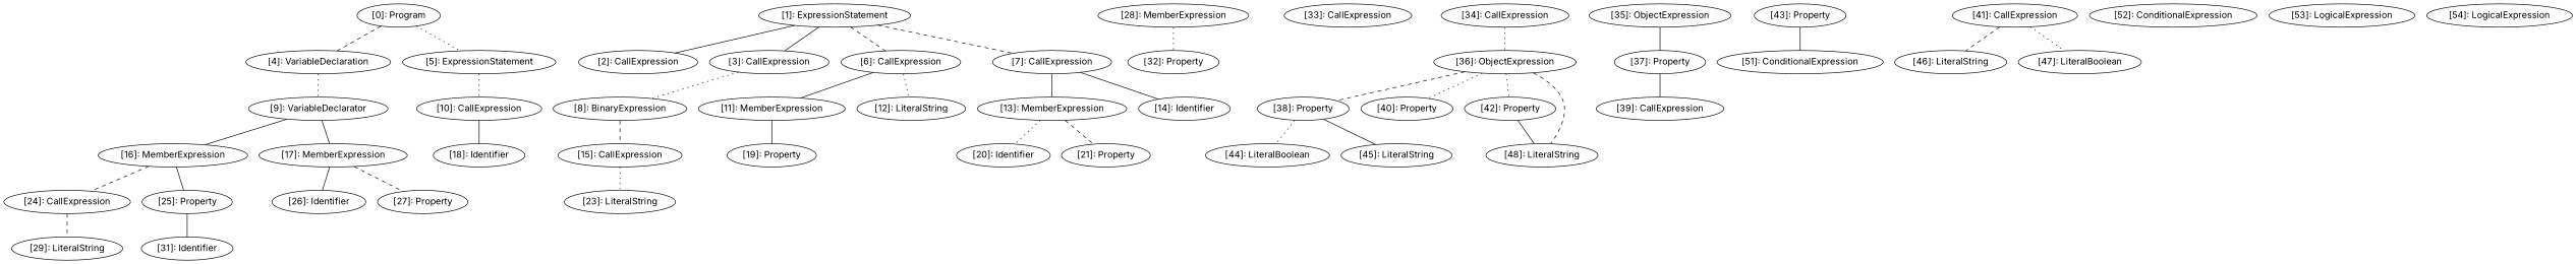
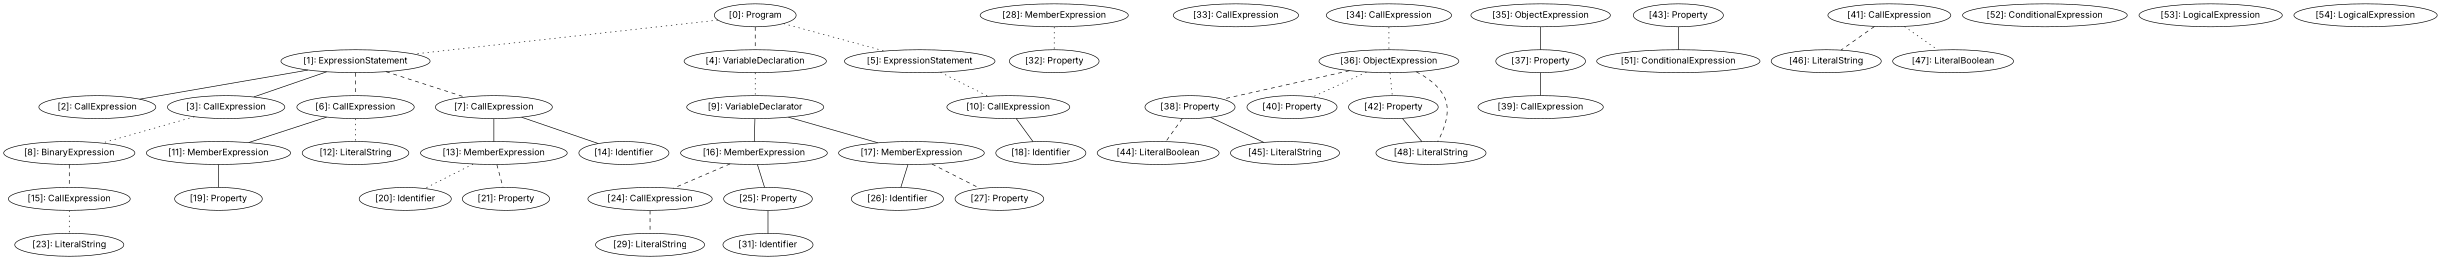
  graph {
    fontname=Inter
    node [fontname=Inter]
    edge [fontname=Inter style=solid]
    n1 [label="[0]: Program"]
    n2 [label="[1]: ExpressionStatement"]
    n3 [label="[4]: VariableDeclaration"]
    n4 [label="[5]: ExpressionStatement"]
    n5 [label="[2]: CallExpression"]
    n6 [label="[3]: CallExpression"]
    n7 [label="[6]: CallExpression"]
    n8 [label="[7]: CallExpression"]
    n9 [label="[9]: VariableDeclarator"]
    n10 [label="[10]: CallExpression"]
    n11 [label="[8]: BinaryExpression"]
    n12 [label="[11]: MemberExpression"]
    n13 [label="[12]: LiteralString"]
    n14 [label="[13]: MemberExpression"]
    n15 [label="[14]: Identifier"]
    n16 [label="[15]: CallExpression"]
    n17 [label="[16]: MemberExpression"]
    n18 [label="[17]: MemberExpression"]
    n19 [label="[18]: Identifier"]
    n20 [label="[19]: Property"]
    n21 [label="[20]: Identifier"]
    n22 [label="[21]: Property"]
    n23 [label="[23]: LiteralString"]
    n24 [label="[24]: CallExpression"]
    n25 [label="[25]: Property"]
    n26 [label="[26]: Identifier"]
    n27 [label="[27]: Property"]
    n28 [label="[29]: LiteralString"]
    n29 [label="[31]: Identifier"]
    n30 [label="[28]: MemberExpression"]
    n31 [label="[32]: Property"]
    n32 [label="[33]: CallExpression"]
    n33 [label="[34]: CallExpression"]
    n34 [label="[36]: ObjectExpression"]
    n35 [label="[38]: Property"]
    n36 [label="[40]: Property"]
    n37 [label="[42]: Property"]
    n38 [label="[48]: LiteralString"]
    n39 [label="[35]: ObjectExpression"]
    n40 [label="[37]: Property"]
    n41 [label="[39]: CallExpression"]
    n42 [label="[44]: LiteralBoolean"]
    n43 [label="[45]: LiteralString"]
    n44 [label="[43]: Property"]
    n45 [label="[51]: ConditionalExpression"]
    n46 [label="[41]: CallExpression"]
    n47 [label="[46]: LiteralString"]
    n48 [label="[47]: LiteralBoolean"]
    n49 [label="[52]: ConditionalExpression"]
    n50 [label="[53]: LogicalExpression"]
    n51 [label="[54]: LogicalExpression"]
+   n1 -- n2 [style=dotted]
    n1 -- n3 [style=dashed]
    n1 -- n4 [style=dotted]
    n2 -- n5
    n2 -- n6
    n2 -- n7 [style=dashed]
    n2 -- n8 [style=dashed]
    n3 -- n9 [style=dotted]
    n4 -- n10 [style=dotted]
    n6 -- n11 [style=dotted]
    n7 -- n12
    n7 -- n13 [style=dotted]
    n8 -- n14
    n8 -- n15
    n9 -- n17
    n9 -- n18
    n10 -- n19
    n11 -- n16 [style=dashed]
    n12 -- n20
    n14 -- n21 [style=dotted]
    n14 -- n22 [style=dashed]
    n16 -- n23 [style=dotted]
    n17 -- n24 [style=dashed]
    n17 -- n25
    n18 -- n26
    n18 -- n27 [style=dashed]
    n24 -- n28 [style=dashed]
    n25 -- n29
    n30 -- n31 [style=dotted]
    n33 -- n34 [style=dotted]
    n34 -- n35 [style=dashed]
    n34 -- n36 [style=dotted]
    n34 -- n37 [style=dotted]
    n34 -- n38 [style=dashed]
-   n35 -- n42 [style=dotted]
+   n35 -- n42 [style=dashed]
    n35 -- n43
    n37 -- n38
    n39 -- n40
    n40 -- n41
    n44 -- n45
    n46 -- n47 [style=dashed]
    n46 -- n48 [style=dotted]
  }
